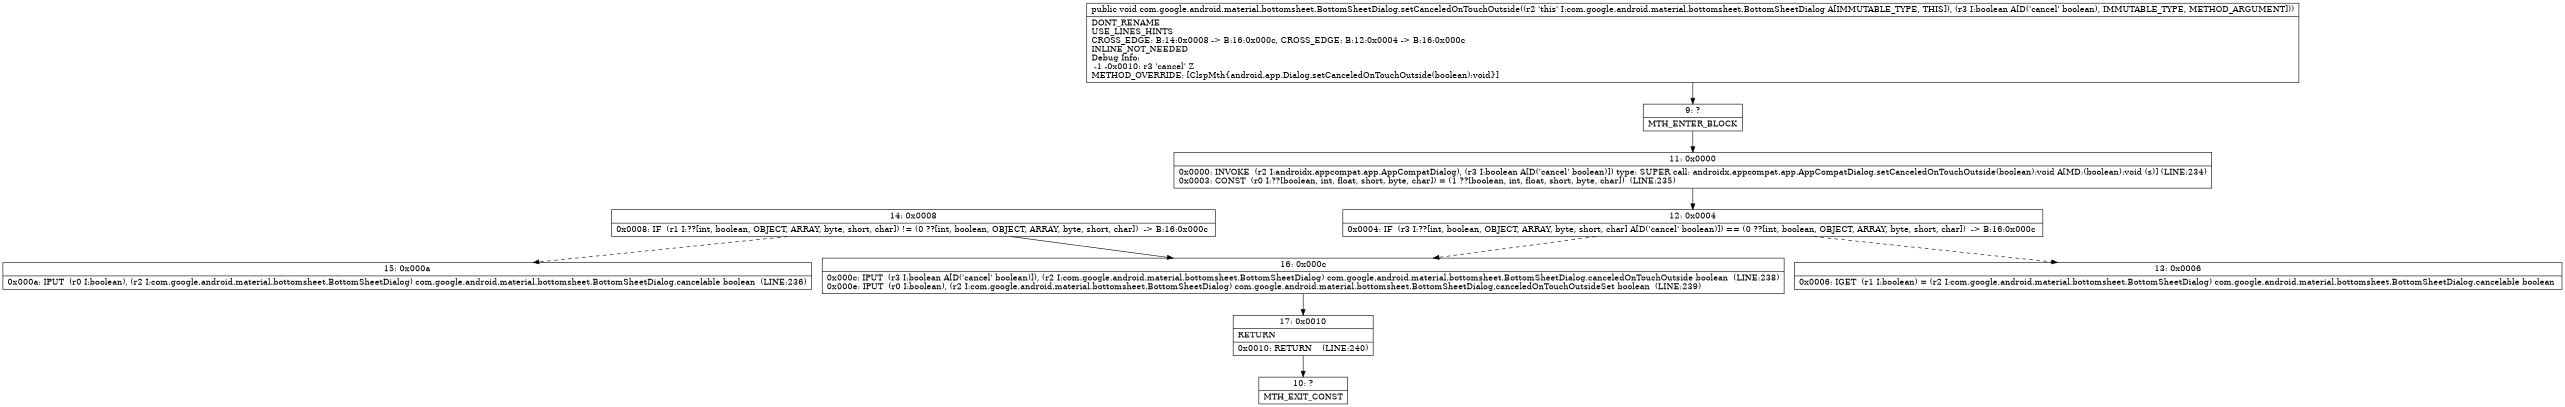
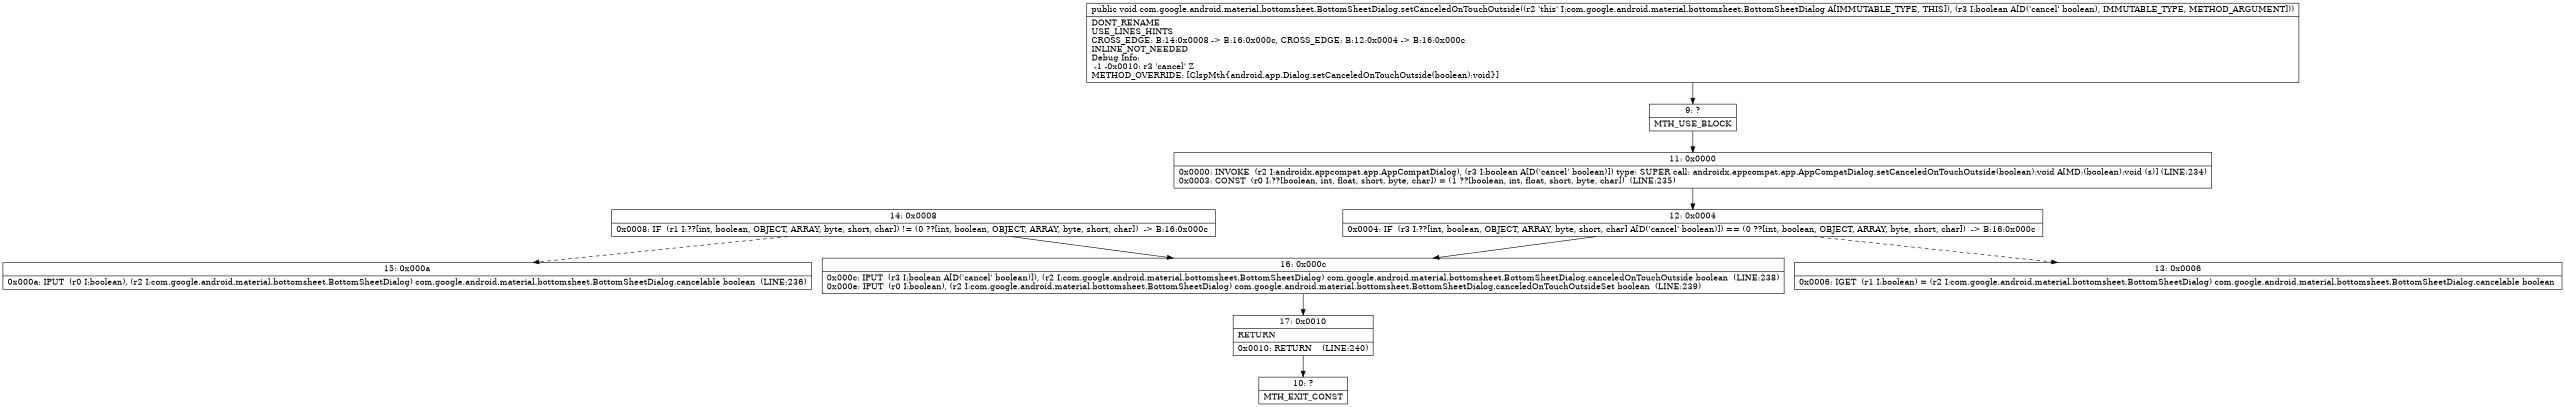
  digraph {
    node [shape=record]
-   n1 [label="{9\:\ ?|MTH_ENTER_BLOCK\l}"]
+   n1 [label="{9\:\ ?|MTH_USE_BLOCK\l}"]
    n2 [label="{11\:\ 0x0000|0x0000: INVOKE  (r2 I:androidx.appcompat.app.AppCompatDialog), (r3 I:boolean A[D('cancel' boolean)]) type: SUPER call: androidx.appcompat.app.AppCompatDialog.setCanceledOnTouchOutside(boolean):void A[MD:(boolean):void (s)] (LINE:234)\l0x0003: CONST  (r0 I:??[boolean, int, float, short, byte, char]) = (1 ??[boolean, int, float, short, byte, char])  (LINE:235)\l}"]
    n3 [label="{12\:\ 0x0004|0x0004: IF  (r3 I:??[int, boolean, OBJECT, ARRAY, byte, short, char] A[D('cancel' boolean)]) == (0 ??[int, boolean, OBJECT, ARRAY, byte, short, char])  \-\> B:16:0x000c \l}"]
    n4 [label="{13\:\ 0x0006|0x0006: IGET  (r1 I:boolean) = (r2 I:com.google.android.material.bottomsheet.BottomSheetDialog) com.google.android.material.bottomsheet.BottomSheetDialog.cancelable boolean \l}"]
    n5 [label="{16\:\ 0x000c|0x000c: IPUT  (r3 I:boolean A[D('cancel' boolean)]), (r2 I:com.google.android.material.bottomsheet.BottomSheetDialog) com.google.android.material.bottomsheet.BottomSheetDialog.canceledOnTouchOutside boolean  (LINE:238)\l0x000e: IPUT  (r0 I:boolean), (r2 I:com.google.android.material.bottomsheet.BottomSheetDialog) com.google.android.material.bottomsheet.BottomSheetDialog.canceledOnTouchOutsideSet boolean  (LINE:239)\l}"]
    n6 [label="{17\:\ 0x0010|RETURN\l|0x0010: RETURN    (LINE:240)\l}"]
    n7 [label="{14\:\ 0x0008|0x0008: IF  (r1 I:??[int, boolean, OBJECT, ARRAY, byte, short, char]) != (0 ??[int, boolean, OBJECT, ARRAY, byte, short, char])  \-\> B:16:0x000c \l}"]
    n8 [label="{15\:\ 0x000a|0x000a: IPUT  (r0 I:boolean), (r2 I:com.google.android.material.bottomsheet.BottomSheetDialog) com.google.android.material.bottomsheet.BottomSheetDialog.cancelable boolean  (LINE:236)\l}"]
    n9 [label="{10\:\ ?|MTH_EXIT_CONST\l}"]
    n10 [label="{public void com.google.android.material.bottomsheet.BottomSheetDialog.setCanceledOnTouchOutside((r2 'this' I:com.google.android.material.bottomsheet.BottomSheetDialog A[IMMUTABLE_TYPE, THIS]), (r3 I:boolean A[D('cancel' boolean), IMMUTABLE_TYPE, METHOD_ARGUMENT]))  | DONT_RENAME\lUSE_LINES_HINTS\lCROSS_EDGE: B:14:0x0008 \-\> B:16:0x000c, CROSS_EDGE: B:12:0x0004 \-\> B:16:0x000c\lINLINE_NOT_NEEDED\lDebug Info:\l  \-1 \-0x0010: r3 'cancel' Z\lMETHOD_OVERRIDE: [ClspMth\{android.app.Dialog.setCanceledOnTouchOutside(boolean):void\}]\l}"]
    n1 -> n2
    n2 -> n3
    n3 -> n4 [style=dashed]
-   n3 -> n5 [style=dashed]
+   n3 -> n5
    n5 -> n6
    n6 -> n9
    n7 -> n5
    n7 -> n8 [style=dashed]
    n10 -> n1
  }
